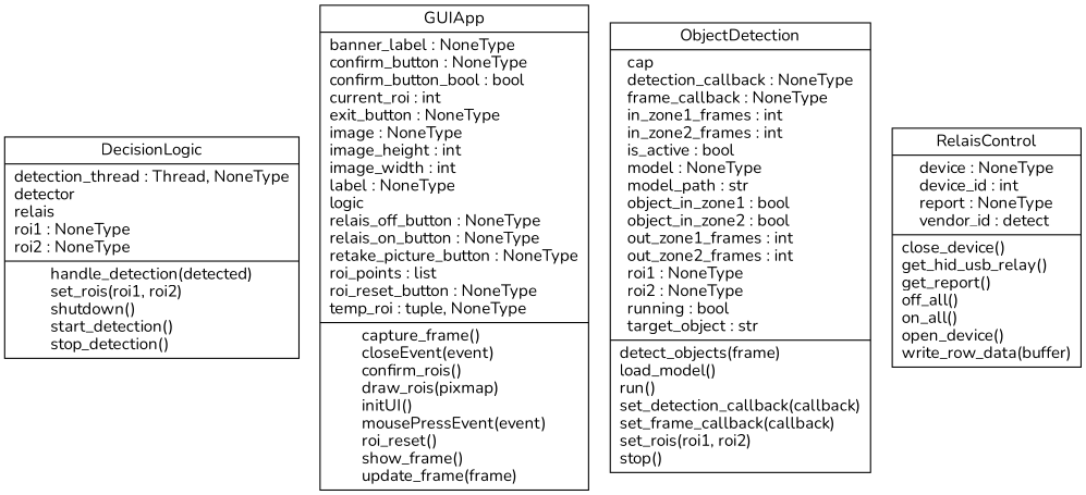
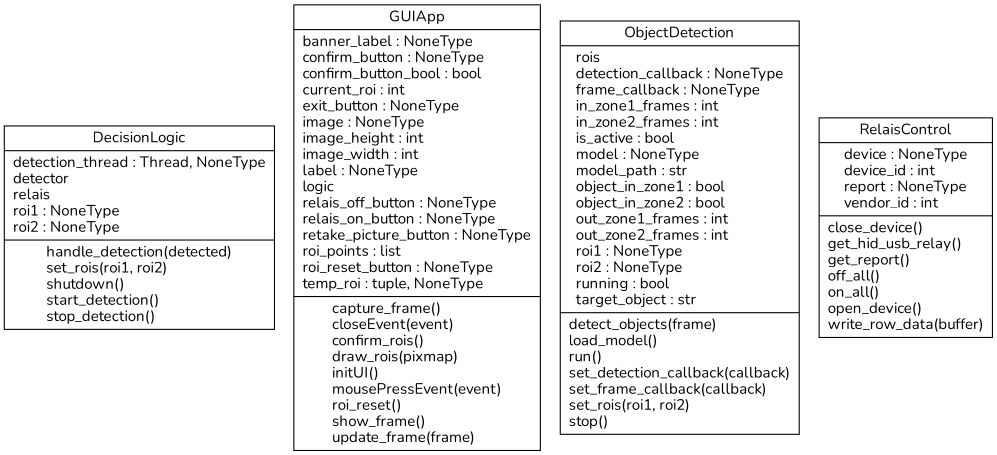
  digraph {
    rankdir=BT
    fontname=Nunito
    node [color=black fontcolor=black shape=record style=solid fontname=Nunito]
    n1 [label=<{DecisionLogic|detection_thread : Thread, NoneType<br ALIGN="LEFT"/>detector<br ALIGN="LEFT"/>relais<br ALIGN="LEFT"/>roi1 : NoneType<br ALIGN="LEFT"/>roi2 : NoneType<br ALIGN="LEFT"/>|handle_detection(detected)<br ALIGN="LEFT"/>set_rois(roi1, roi2)<br ALIGN="LEFT"/>shutdown()<br ALIGN="LEFT"/>start_detection()<br ALIGN="LEFT"/>stop_detection()<br ALIGN="LEFT"/>}>]
    n2 [label=<{GUIApp|banner_label : NoneType<br ALIGN="LEFT"/>confirm_button : NoneType<br ALIGN="LEFT"/>confirm_button_bool : bool<br ALIGN="LEFT"/>current_roi : int<br ALIGN="LEFT"/>exit_button : NoneType<br ALIGN="LEFT"/>image : NoneType<br ALIGN="LEFT"/>image_height : int<br ALIGN="LEFT"/>image_width : int<br ALIGN="LEFT"/>label : NoneType<br ALIGN="LEFT"/>logic<br ALIGN="LEFT"/>relais_off_button : NoneType<br ALIGN="LEFT"/>relais_on_button : NoneType<br ALIGN="LEFT"/>retake_picture_button : NoneType<br ALIGN="LEFT"/>roi_points : list<br ALIGN="LEFT"/>roi_reset_button : NoneType<br ALIGN="LEFT"/>temp_roi : tuple, NoneType<br ALIGN="LEFT"/>|capture_frame()<br ALIGN="LEFT"/>closeEvent(event)<br ALIGN="LEFT"/>confirm_rois()<br ALIGN="LEFT"/>draw_rois(pixmap)<br ALIGN="LEFT"/>initUI()<br ALIGN="LEFT"/>mousePressEvent(event)<br ALIGN="LEFT"/>roi_reset()<br ALIGN="LEFT"/>show_frame()<br ALIGN="LEFT"/>update_frame(frame)<br ALIGN="LEFT"/>}>]
-   n3 [label=<{ObjectDetection|cap<br ALIGN="LEFT"/>detection_callback : NoneType<br ALIGN="LEFT"/>frame_callback : NoneType<br ALIGN="LEFT"/>in_zone1_frames : int<br ALIGN="LEFT"/>in_zone2_frames : int<br ALIGN="LEFT"/>is_active : bool<br ALIGN="LEFT"/>model : NoneType<br ALIGN="LEFT"/>model_path : str<br ALIGN="LEFT"/>object_in_zone1 : bool<br ALIGN="LEFT"/>object_in_zone2 : bool<br ALIGN="LEFT"/>out_zone1_frames : int<br ALIGN="LEFT"/>out_zone2_frames : int<br ALIGN="LEFT"/>roi1 : NoneType<br ALIGN="LEFT"/>roi2 : NoneType<br ALIGN="LEFT"/>running : bool<br ALIGN="LEFT"/>target_object : str<br ALIGN="LEFT"/>|detect_objects(frame)<br ALIGN="LEFT"/>load_model()<br ALIGN="LEFT"/>run()<br ALIGN="LEFT"/>set_detection_callback(callback)<br ALIGN="LEFT"/>set_frame_callback(callback)<br ALIGN="LEFT"/>set_rois(roi1, roi2)<br ALIGN="LEFT"/>stop()<br ALIGN="LEFT"/>}>]
-   n4 [label=<{RelaisControl|device : NoneType<br ALIGN="LEFT"/>device_id : int<br ALIGN="LEFT"/>report : NoneType<br ALIGN="LEFT"/>vendor_id : detect<br ALIGN="LEFT"/>|close_device()<br ALIGN="LEFT"/>get_hid_usb_relay()<br ALIGN="LEFT"/>get_report()<br ALIGN="LEFT"/>off_all()<br ALIGN="LEFT"/>on_all()<br ALIGN="LEFT"/>open_device()<br ALIGN="LEFT"/>write_row_data(buffer)<br ALIGN="LEFT"/>}>]
+   n3 [label=<{ObjectDetection|rois<br ALIGN="LEFT"/>detection_callback : NoneType<br ALIGN="LEFT"/>frame_callback : NoneType<br ALIGN="LEFT"/>in_zone1_frames : int<br ALIGN="LEFT"/>in_zone2_frames : int<br ALIGN="LEFT"/>is_active : bool<br ALIGN="LEFT"/>model : NoneType<br ALIGN="LEFT"/>model_path : str<br ALIGN="LEFT"/>object_in_zone1 : bool<br ALIGN="LEFT"/>object_in_zone2 : bool<br ALIGN="LEFT"/>out_zone1_frames : int<br ALIGN="LEFT"/>out_zone2_frames : int<br ALIGN="LEFT"/>roi1 : NoneType<br ALIGN="LEFT"/>roi2 : NoneType<br ALIGN="LEFT"/>running : bool<br ALIGN="LEFT"/>target_object : str<br ALIGN="LEFT"/>|detect_objects(frame)<br ALIGN="LEFT"/>load_model()<br ALIGN="LEFT"/>run()<br ALIGN="LEFT"/>set_detection_callback(callback)<br ALIGN="LEFT"/>set_frame_callback(callback)<br ALIGN="LEFT"/>set_rois(roi1, roi2)<br ALIGN="LEFT"/>stop()<br ALIGN="LEFT"/>}>]
+   n4 [label=<{RelaisControl|device : NoneType<br ALIGN="LEFT"/>device_id : int<br ALIGN="LEFT"/>report : NoneType<br ALIGN="LEFT"/>vendor_id : int<br ALIGN="LEFT"/>|close_device()<br ALIGN="LEFT"/>get_hid_usb_relay()<br ALIGN="LEFT"/>get_report()<br ALIGN="LEFT"/>off_all()<br ALIGN="LEFT"/>on_all()<br ALIGN="LEFT"/>open_device()<br ALIGN="LEFT"/>write_row_data(buffer)<br ALIGN="LEFT"/>}>]
  }
